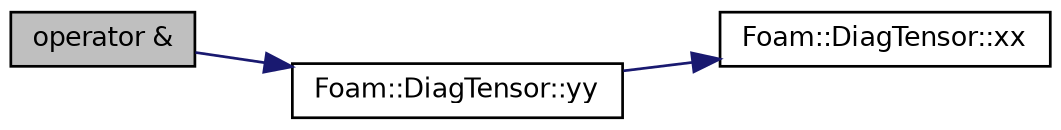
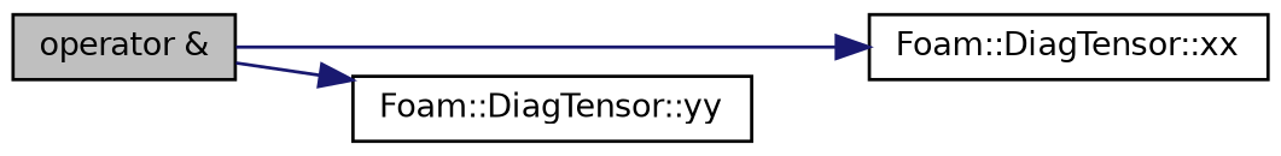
  digraph {
    rankdir=LR
    node [color=black fontname=Helvetica fontsize=10 shape=record]
    edge [color=midnightblue fontname=Helvetica fontsize=10 labelfontname=Helvetica labelfontsize=10 style=solid]
    n1 [fillcolor=grey75 fontcolor=black height=0.2 label="operator &" style=filled width=0.4]
    n2 [height=0.2 label="Foam::DiagTensor::xx" width=0.4]
    n3 [height=0.2 label="Foam::DiagTensor::yy" width=0.4]
-   n3 -> n2
+   n1 -> n2
    n1 -> n3
  }
